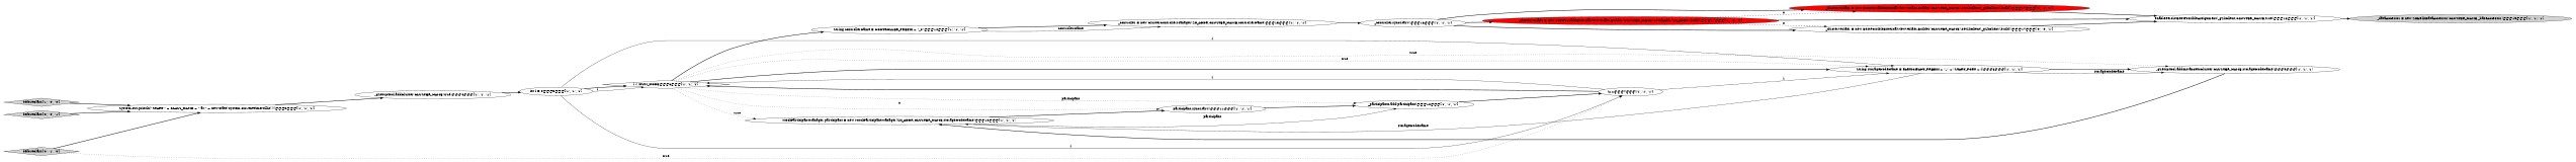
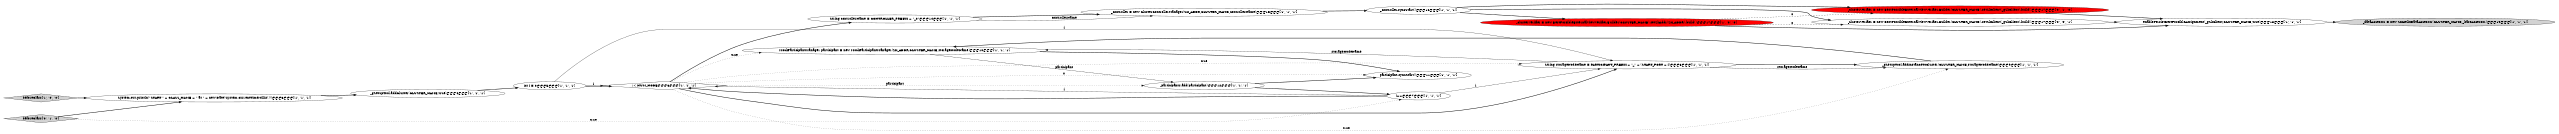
  digraph {
    rankdir=LR
    node [fillcolor=white shape=ellipse style=filled]
    edge [style=bold]
    n1 [fillcolor=red label="_clusterVerifier = new BestPossibleExternalViewVerifier.Builder(CLUSTER_NAME).setZkClient(_gZkClient).build()@@@17@@@['0', '1', '0']"]
    n2 [label="enablePersistBestPossibleAssignment(_gZkClient,CLUSTER_NAME,true)@@@18@@@['1', '1', '1']"]
    n3 [fillcolor=lightgray label="_dataAccessor = new ZKHelixDataAccessor(CLUSTER_NAME,_baseAccessor)@@@19@@@['1', '1', '1']"]
    n4 [fillcolor=red label="_clusterVerifier = new BestPossibleExternalViewVerifier.Builder(CLUSTER_NAME).setZkAddr(ZK_ADDR).build()@@@17@@@['1', '0', '0']"]
    n5 [label="_clusterVerifier = new BestPossibleExternalViewVerifier.Builder(CLUSTER_NAME).setZkClient(_gZkClient).build()@@@17@@@['0', '0', '1']"]
    n6 [label="i < NUM_NODE@@@6@@@['1', '1', '1']" shape=diamond]
    n7 [label="String controllerName = CONTROLLER_PREFIX + \"_0\"@@@14@@@['1', '1', '1']"]
    n8 [label="MockParticipantManager participant = new MockParticipantManager(ZK_ADDR,CLUSTER_NAME,storageNodeName)@@@10@@@['1', '1', '1']"]
    n9 [label="_participants.add(participant)@@@12@@@['1', '1', '1']"]
    n10 [label="participant.syncStart()@@@11@@@['1', '1', '1']"]
    n11 [label="String storageNodeName = PARTICIPANT_PREFIX + \"_\" + (START_PORT + i)@@@8@@@['1', '1', '1']"]
    n12 [label="_gSetupTool.addInstanceToCluster(CLUSTER_NAME,storageNodeName)@@@9@@@['1', '1', '1']"]
    n13 [label="i++@@@7@@@['1', '1', '1']"]
    n14 [label="_controller = new ClusterControllerManager(ZK_ADDR,CLUSTER_NAME,controllerName)@@@15@@@['1', '1', '1']"]
    n15 [label="_gSetupTool.addCluster(CLUSTER_NAME,true)@@@4@@@['1', '1', '1']"]
    n16 [label="int i = 0@@@5@@@['1', '1', '1']"]
    n17 [label="_controller.syncStart()@@@16@@@['1', '1', '1']"]
    n18 [fillcolor=lightgray label="beforeClass['0', '1', '0']" shape=diamond]
    n19 [label="System.out.println(\"START \" + CLASS_NAME + \" at \" + new Date(System.currentTimeMillis()))@@@3@@@['1', '1', '1']"]
-   n20 [fillcolor=lightgray label="beforeClass['0', '0', '1']" shape=diamond]
    n21 [fillcolor=lightgray label="beforeClass['1', '0', '0']" shape=diamond]
    n1 -> n2
    n2 -> n3
    n4 -> n1 [label=0 style=dashed]
    n4 -> n2
    n4 -> n5 [label=0 style=dashed]
    n5 -> n2
    n6 -> n7
    n6 -> n8 [label=true style=dotted]
    n6 -> n9 [label=participant style=dotted]
    n6 -> n10 [label=0 style=dotted]
    n6 -> n11 [label=true style=dotted]
    n6 -> n11
    n6 -> n12 [label=true style=dotted]
    n7 -> n14
    n7 -> n14 [label=controllerName style=solid]
    n8 -> n9 [label=participant style=solid]
    n8 -> n10
    n9 -> n13
-   n10 -> n9
+   n9 -> n10
    n11 -> n8 [label=storageNodeName style=solid]
    n11 -> n12
    n11 -> n12 [label=storageNodeName style=solid]
    n12 -> n8
    n13 -> n6 [label=i style=solid]
    n13 -> n6
    n13 -> n11 [label=i style=solid]
    n14 -> n17
    n15 -> n16
    n16 -> n6 [label=i style=solid]
    n16 -> n6
    n16 -> n11 [label=i style=solid]
-   n16 -> n13 [label=i style=solid]
    n17 -> n1
    n17 -> n4
    n17 -> n5
    n18 -> n13 [label=true style=dotted]
    n18 -> n19
    n19 -> n15
-   n20 -> n19
    n21 -> n19
  }
